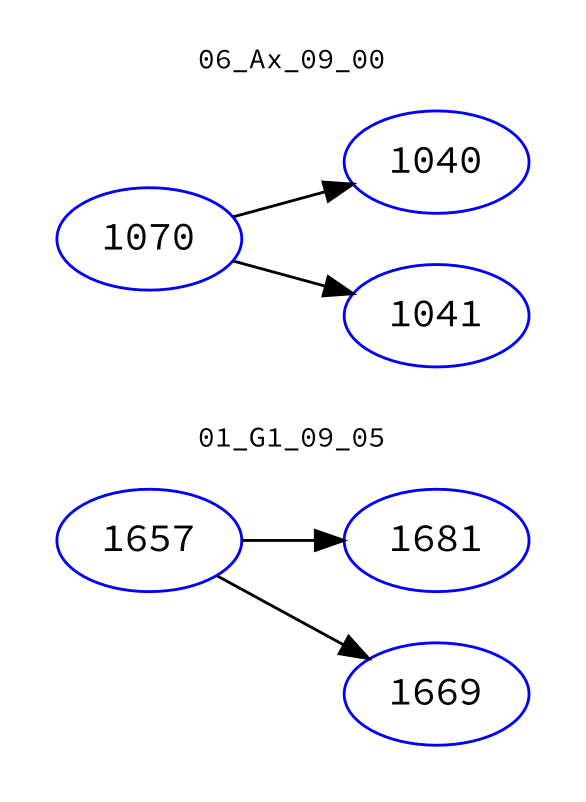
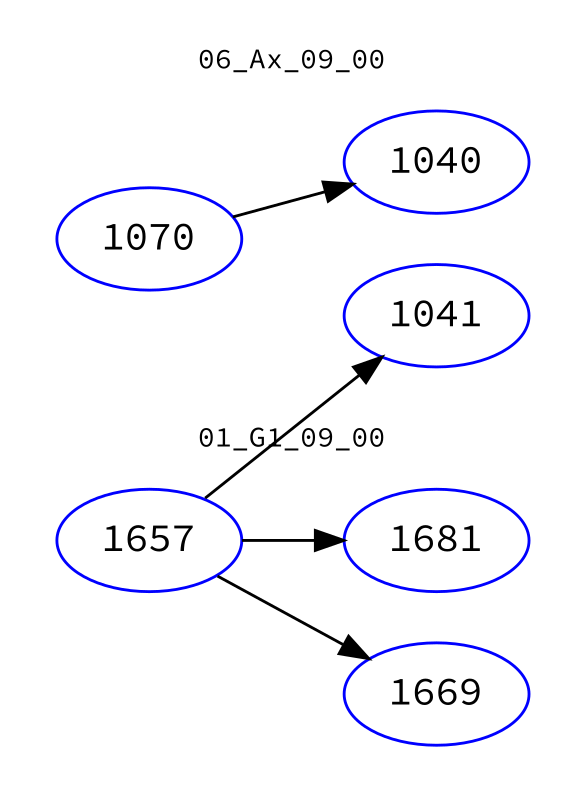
  digraph {
    fontname="Source Code Pro"
    rankdir=LR
    node [color=blue fontname="Source Code Pro"]
    edge [color=black fontname="Source Code Pro"]
    n1 [label=1070]
    n2 [label=1041]
    n3 [label=1040]
    n4 [label=1657]
    n5 [label=1669]
    n6 [label=1681]
    subgraph cluster_1 {
      color=white
      fontsize=10
      label="06_Ax_09_00"
      n1
      n2
      n3
    }
    subgraph cluster_2 {
      color=white
      fontsize=10
-     label="01_G1_09_05"
+     label="01_G1_09_00"
      n4
      n5
      n6
    }
-   n1 -> n2
+   n4 -> n2
    n1 -> n3
    n4 -> n5
    n4 -> n6
  }
